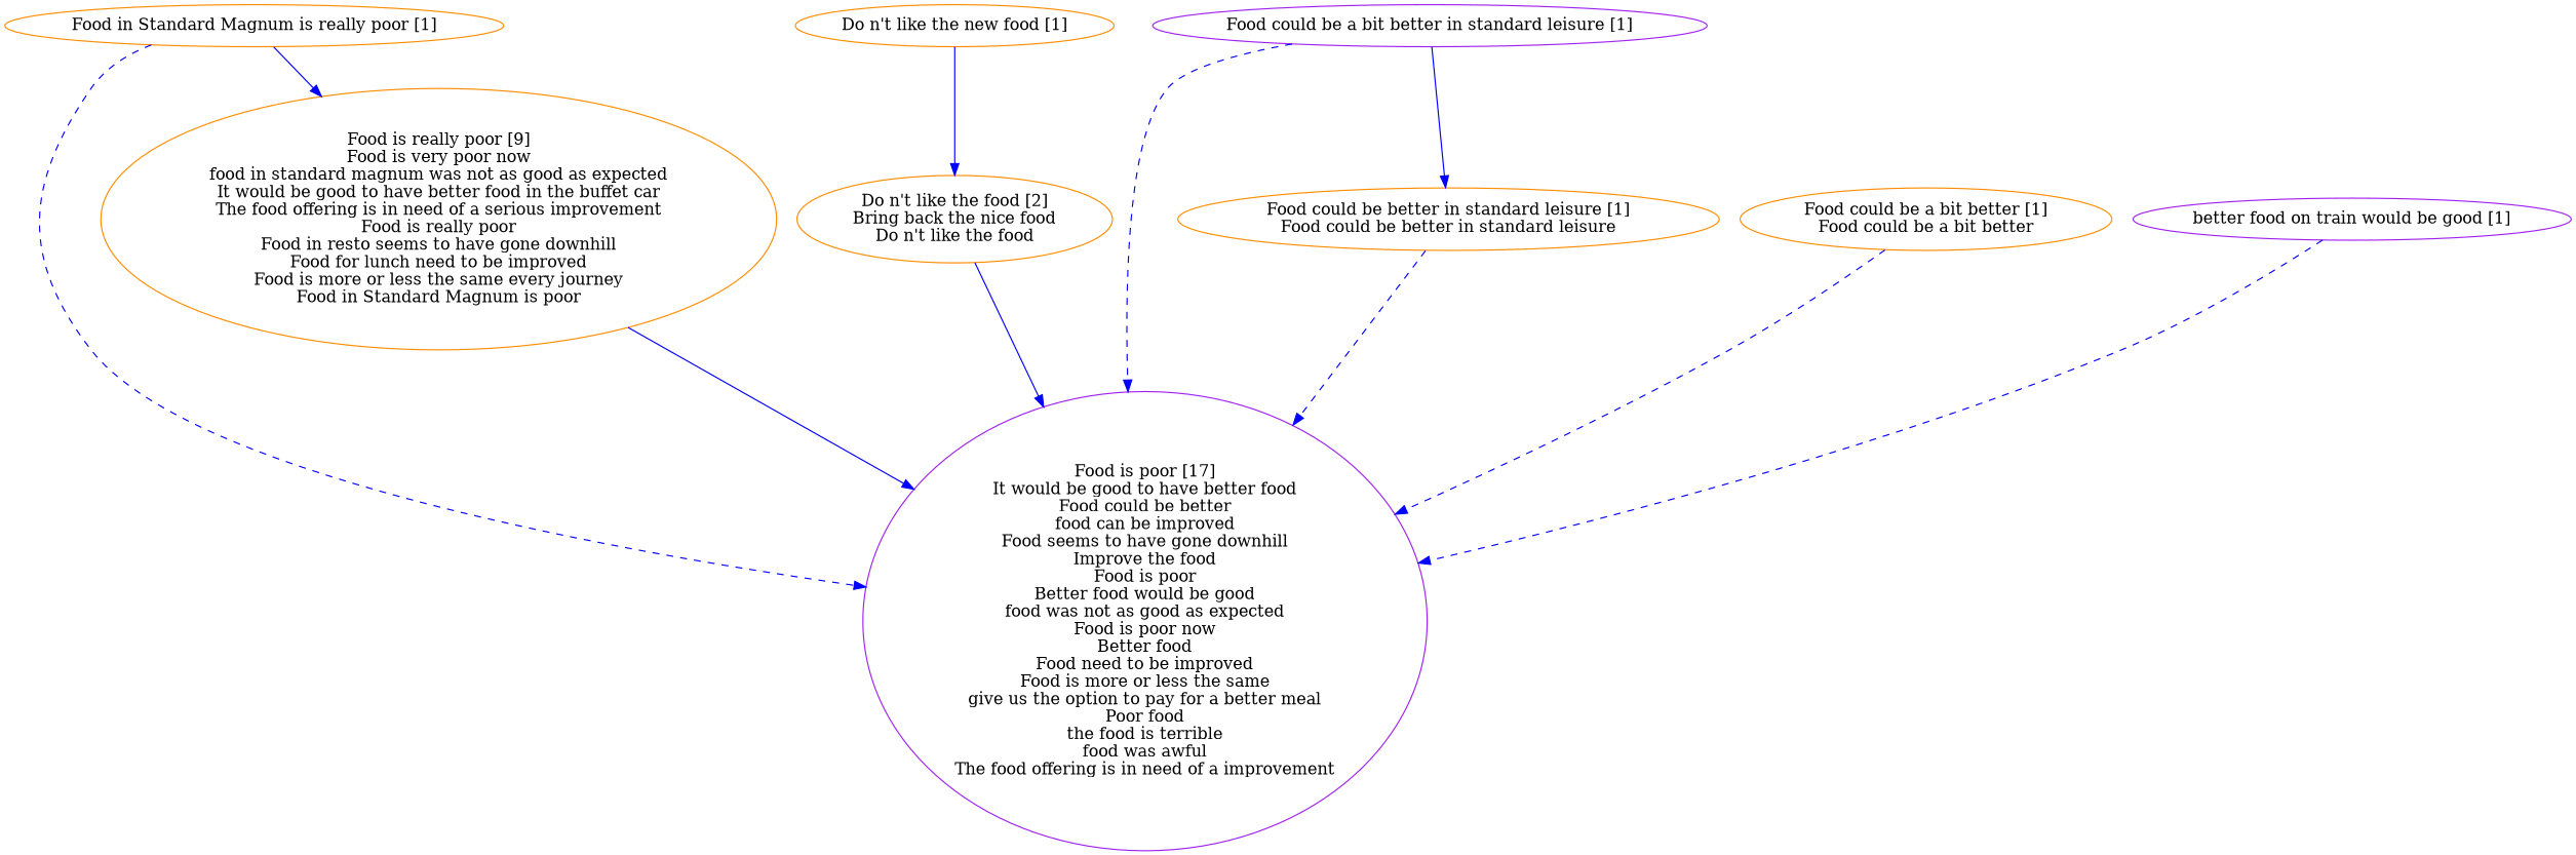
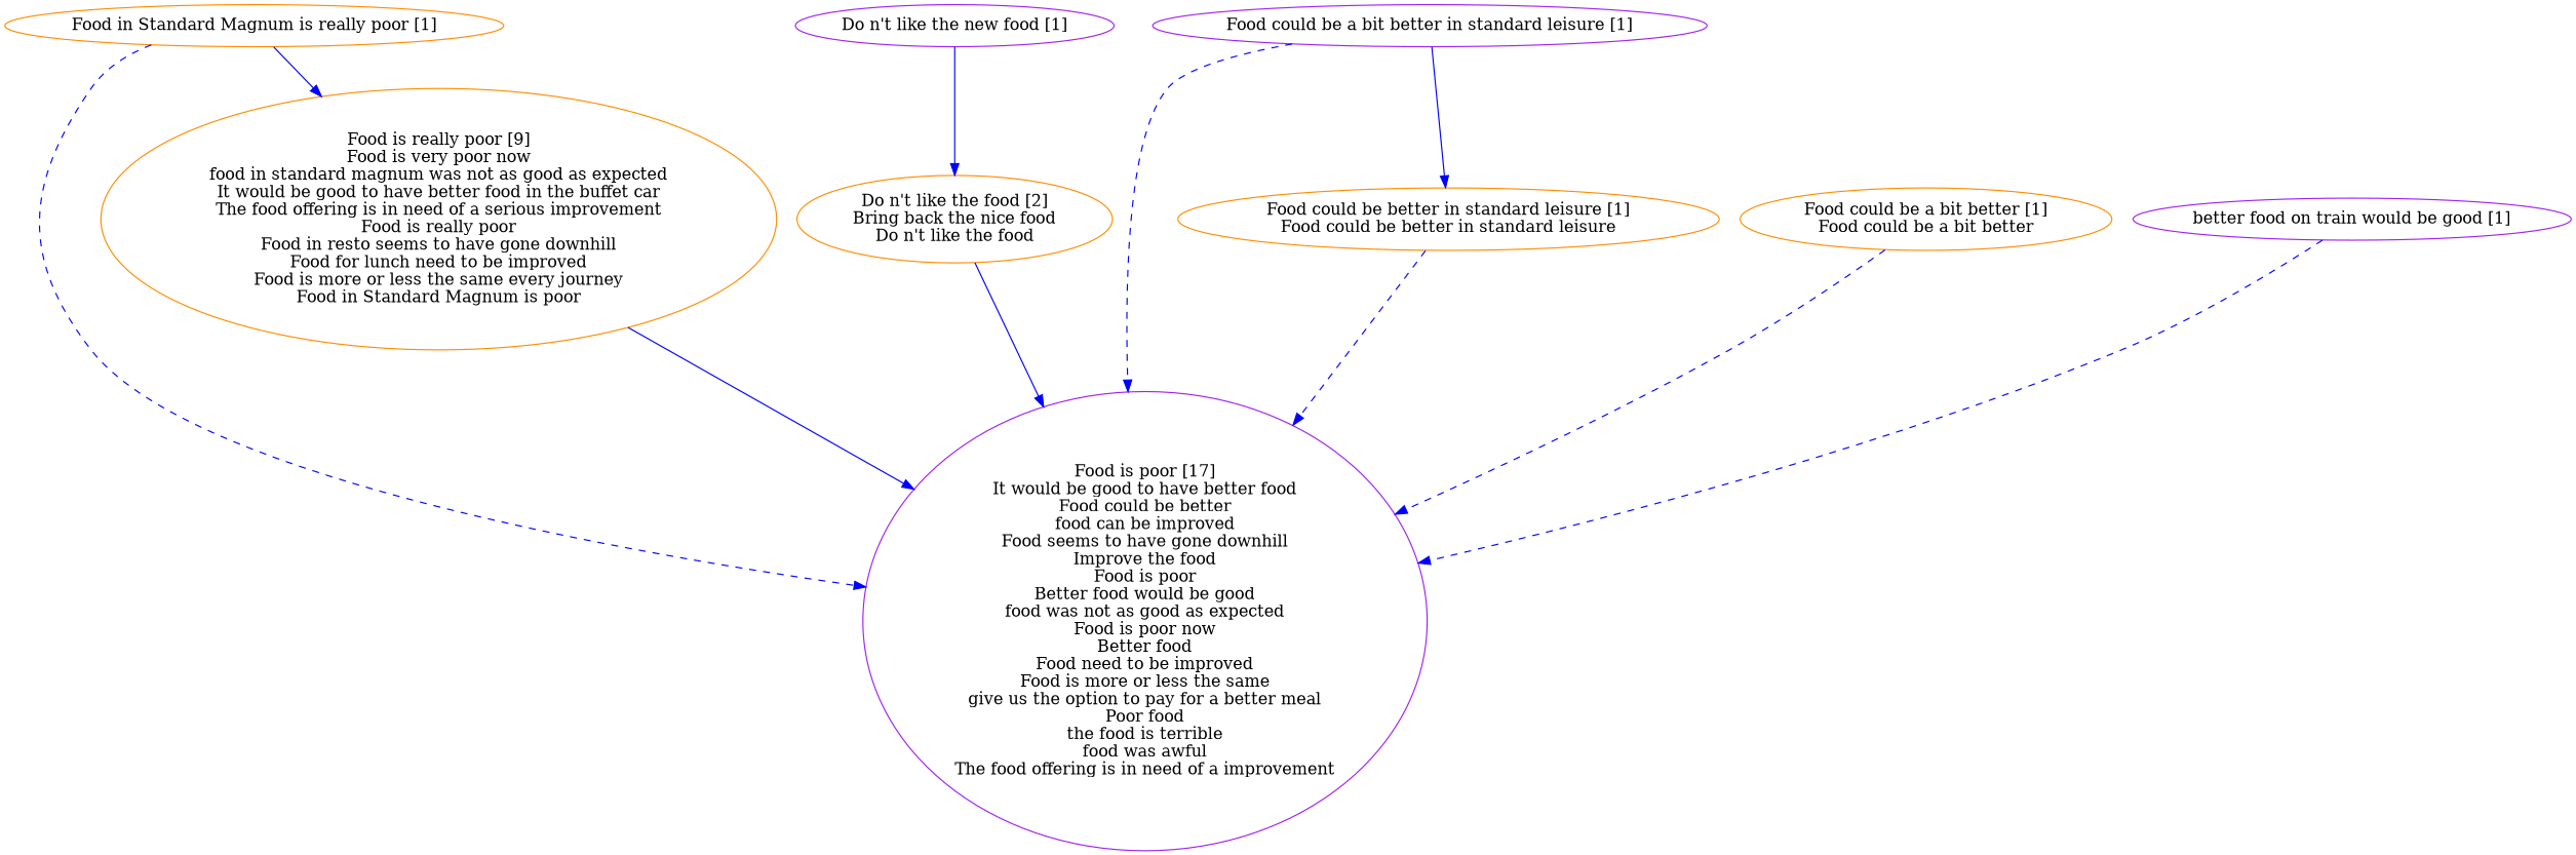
  digraph {
    node [color=darkorange]
    edge [color=blue style=solid]
    "Food is poor [17]\nIt would be good to have better food\nFood could be better\nfood can be improved\nFood seems to have gone downhill\nImprove the food\nFood is poor\nBetter food would be good\nfood was not as good as expected\nFood is poor now\nBetter food\nFood need to be improved\nFood is more or less the same\ngive us the option to pay for a better meal\nPoor food\nthe food is terrible\nfood was awful\nThe food offering is in need of a improvement" [color=purple]
    "Food is really poor [9]\nFood is very poor now\nfood in standard magnum was not as good as expected\nIt would be good to have better food in the buffet car\nThe food offering is in need of a serious improvement\nFood is really poor\nFood in resto seems to have gone downhill\nFood for lunch need to be improved\nFood is more or less the same every journey\nFood in Standard Magnum is poor"
    "Do n't like the food [2]\nBring back the nice food\nDo n't like the food"
-   "Do n't like the new food [1]"
+   "Do n't like the new food [1]" [color=purple]
    "Food could be a bit better in standard leisure [1]" [color=purple]
    "Food could be better in standard leisure [1]\nFood could be better in standard leisure"
    "Food could be a bit better [1]\nFood could be a bit better"
    "Food in Standard Magnum is really poor [1]"
    "better food on train would be good [1]" [color=purple]
    "Food is really poor [9]\nFood is very poor now\nfood in standard magnum was not as good as expected\nIt would be good to have better food in the buffet car\nThe food offering is in need of a serious improvement\nFood is really poor\nFood in resto seems to have gone downhill\nFood for lunch need to be improved\nFood is more or less the same every journey\nFood in Standard Magnum is poor" -> "Food is poor [17]\nIt would be good to have better food\nFood could be better\nfood can be improved\nFood seems to have gone downhill\nImprove the food\nFood is poor\nBetter food would be good\nfood was not as good as expected\nFood is poor now\nBetter food\nFood need to be improved\nFood is more or less the same\ngive us the option to pay for a better meal\nPoor food\nthe food is terrible\nfood was awful\nThe food offering is in need of a improvement"
    "Do n't like the food [2]\nBring back the nice food\nDo n't like the food" -> "Food is poor [17]\nIt would be good to have better food\nFood could be better\nfood can be improved\nFood seems to have gone downhill\nImprove the food\nFood is poor\nBetter food would be good\nfood was not as good as expected\nFood is poor now\nBetter food\nFood need to be improved\nFood is more or less the same\ngive us the option to pay for a better meal\nPoor food\nthe food is terrible\nfood was awful\nThe food offering is in need of a improvement"
    "Do n't like the new food [1]" -> "Do n't like the food [2]\nBring back the nice food\nDo n't like the food"
    "Food could be a bit better in standard leisure [1]" -> "Food is poor [17]\nIt would be good to have better food\nFood could be better\nfood can be improved\nFood seems to have gone downhill\nImprove the food\nFood is poor\nBetter food would be good\nfood was not as good as expected\nFood is poor now\nBetter food\nFood need to be improved\nFood is more or less the same\ngive us the option to pay for a better meal\nPoor food\nthe food is terrible\nfood was awful\nThe food offering is in need of a improvement" [style=dashed]
    "Food could be a bit better in standard leisure [1]" -> "Food could be better in standard leisure [1]\nFood could be better in standard leisure"
    "Food could be better in standard leisure [1]\nFood could be better in standard leisure" -> "Food is poor [17]\nIt would be good to have better food\nFood could be better\nfood can be improved\nFood seems to have gone downhill\nImprove the food\nFood is poor\nBetter food would be good\nfood was not as good as expected\nFood is poor now\nBetter food\nFood need to be improved\nFood is more or less the same\ngive us the option to pay for a better meal\nPoor food\nthe food is terrible\nfood was awful\nThe food offering is in need of a improvement" [style=dashed]
    "Food could be a bit better [1]\nFood could be a bit better" -> "Food is poor [17]\nIt would be good to have better food\nFood could be better\nfood can be improved\nFood seems to have gone downhill\nImprove the food\nFood is poor\nBetter food would be good\nfood was not as good as expected\nFood is poor now\nBetter food\nFood need to be improved\nFood is more or less the same\ngive us the option to pay for a better meal\nPoor food\nthe food is terrible\nfood was awful\nThe food offering is in need of a improvement" [style=dashed]
    "Food in Standard Magnum is really poor [1]" -> "Food is poor [17]\nIt would be good to have better food\nFood could be better\nfood can be improved\nFood seems to have gone downhill\nImprove the food\nFood is poor\nBetter food would be good\nfood was not as good as expected\nFood is poor now\nBetter food\nFood need to be improved\nFood is more or less the same\ngive us the option to pay for a better meal\nPoor food\nthe food is terrible\nfood was awful\nThe food offering is in need of a improvement" [style=dashed]
    "Food in Standard Magnum is really poor [1]" -> "Food is really poor [9]\nFood is very poor now\nfood in standard magnum was not as good as expected\nIt would be good to have better food in the buffet car\nThe food offering is in need of a serious improvement\nFood is really poor\nFood in resto seems to have gone downhill\nFood for lunch need to be improved\nFood is more or less the same every journey\nFood in Standard Magnum is poor"
    "better food on train would be good [1]" -> "Food is poor [17]\nIt would be good to have better food\nFood could be better\nfood can be improved\nFood seems to have gone downhill\nImprove the food\nFood is poor\nBetter food would be good\nfood was not as good as expected\nFood is poor now\nBetter food\nFood need to be improved\nFood is more or less the same\ngive us the option to pay for a better meal\nPoor food\nthe food is terrible\nfood was awful\nThe food offering is in need of a improvement" [style=dashed]
  }
